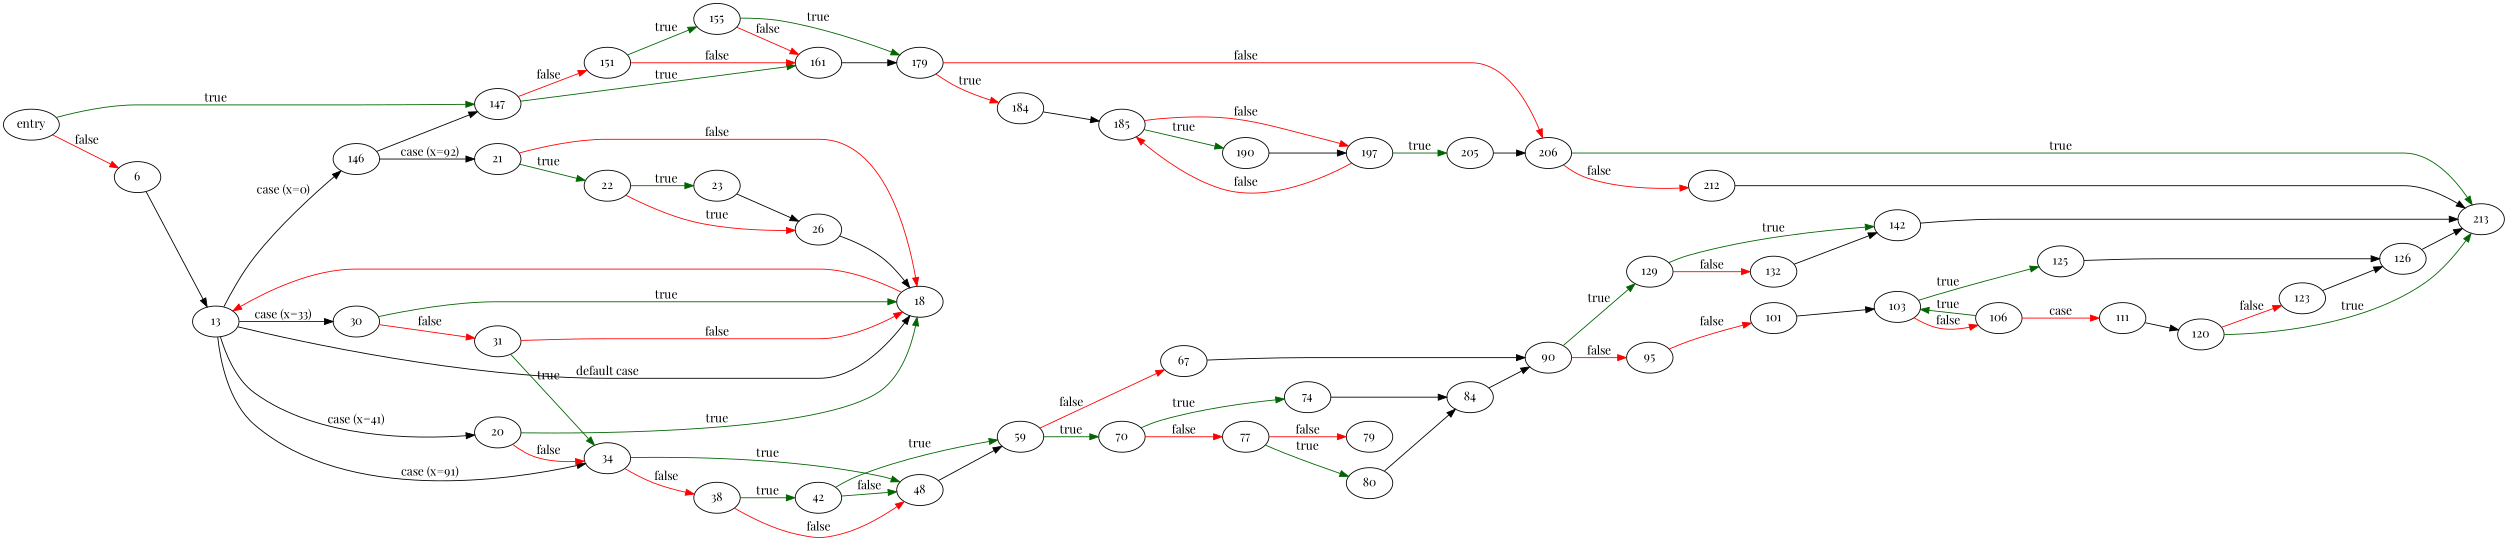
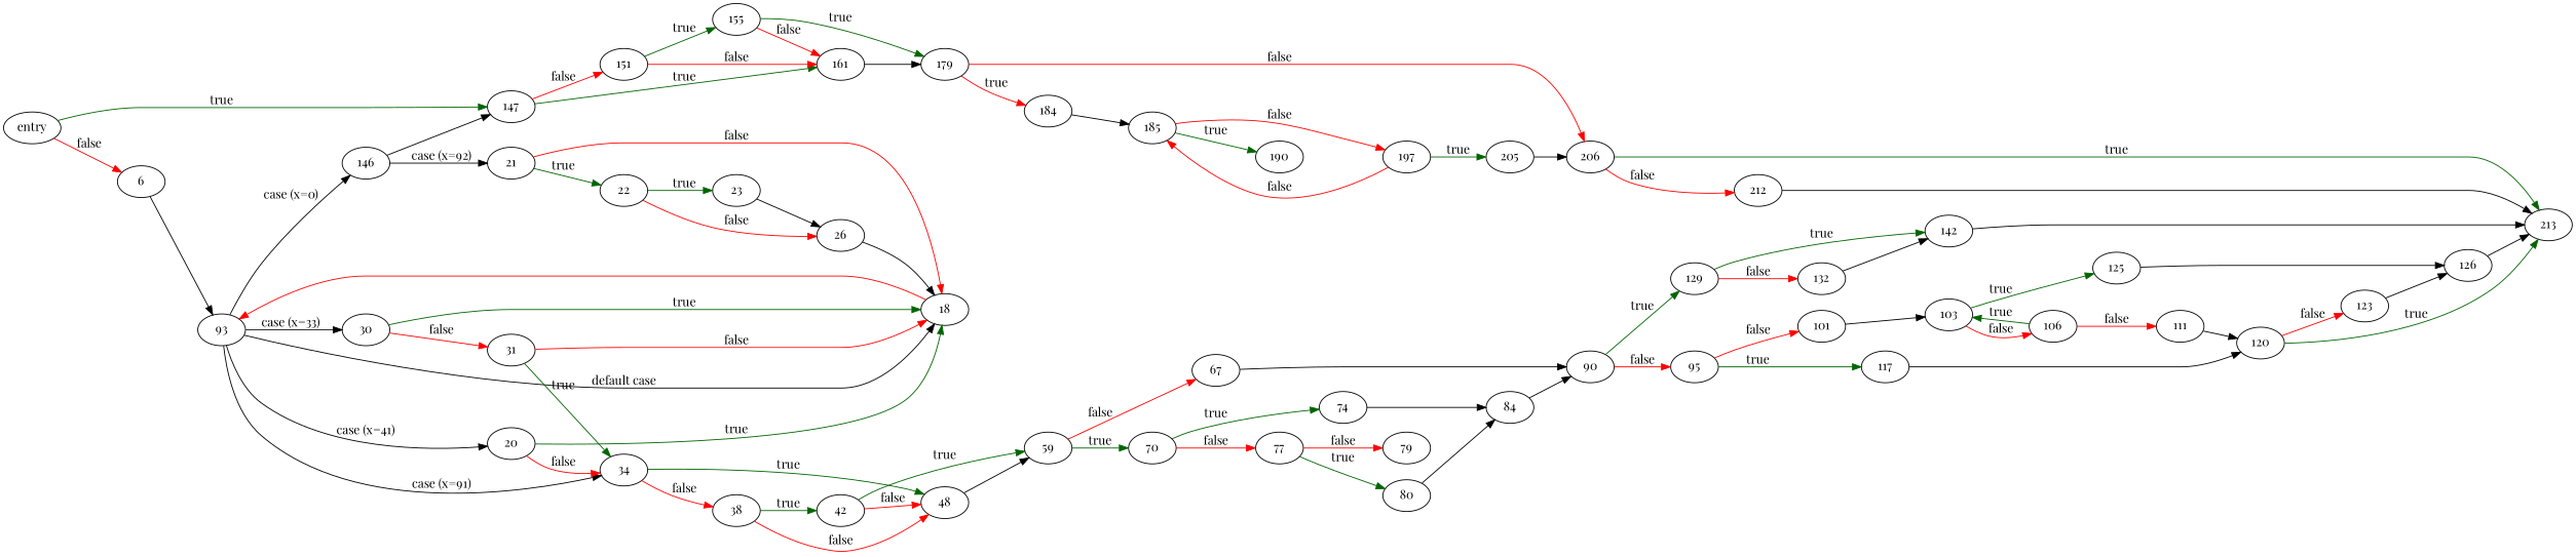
  digraph {
    fontname="Playfair Display"
    rankdir=LR
    node [fontname="Playfair Display"]
    edge [fontname="Playfair Display"]
    n1 [label=entry]
    6
    147
-   13
+   13 [label=93]
    151
    161
    18
    20
    30
    34
    146
    21
    22
    31
    38
    48
    23
    26
    42
    59
    67
    70
    90
    74
    77
    95
    129
    84
    79
    80
    101
+   117
    132
    142
    103
    120
    106
    125
    111
    126
    123
    213
    155
    179
    184
    206
    185
    212
    190
    197
    205
    n1 -> 6 [color=red label=false]
    n1 -> 147 [color=darkgreen label=true]
    6 -> 13
    147 -> 151 [color=red label=false]
    147 -> 161 [color=darkgreen label=true]
    13 -> 18 [label="default case"]
    13 -> 20 [label="case (x=41)"]
    13 -> 30 [label="case (x=33)"]
    13 -> 34 [label="case (x=91)"]
    13 -> 146 [label="case (x=0)"]
    151 -> 161 [color=red label=false]
    151 -> 155 [color=darkgreen label=true]
    161 -> 179
    18 -> 13 [color=red]
    20 -> 18 [color=darkgreen label=true]
    20 -> 34 [color=red label=false]
    30 -> 18 [color=darkgreen label=true]
    30 -> 31 [color=red label=false]
    34 -> 38 [color=red label=false]
    34 -> 48 [color=darkgreen label=true]
    146 -> 147
    146 -> 21 [label="case (x=92)"]
    21 -> 18 [color=red label=false]
    21 -> 22 [color=darkgreen label=true]
    22 -> 23 [color=darkgreen label=true]
-   22 -> 26 [color=red label=true]
+   22 -> 26 [color=red label=false]
    31 -> 18 [color=red label=false]
    31 -> 34 [color=darkgreen label=true]
    38 -> 48 [color=red label=false]
    38 -> 42 [color=darkgreen label=true]
    48 -> 59
    23 -> 26
    26 -> 18
-   42 -> 48 [color=darkgreen label=false]
+   42 -> 48 [color=red label=false]
    42 -> 59 [color=darkgreen label=true]
    59 -> 67 [color=red label=false]
    59 -> 70 [color=darkgreen label=true]
    67 -> 90
    70 -> 74 [color=darkgreen label=true]
    70 -> 77 [color=red label=false]
    90 -> 95 [color=red label=false]
    90 -> 129 [color=darkgreen label=true]
    74 -> 84
    77 -> 79 [color=red label=false]
    77 -> 80 [color=darkgreen label=true]
    95 -> 101 [color=red label=false]
+   95 -> 117 [color=darkgreen label=true]
    129 -> 132 [color=red label=false]
    129 -> 142 [color=darkgreen label=true]
    84 -> 90
    80 -> 84
    101 -> 103
+   117 -> 120
    132 -> 142
    142 -> 213
    103 -> 106 [color=red label=false]
    103 -> 125 [color=darkgreen label=true]
    120 -> 123 [color=red label=false]
    120 -> 213 [color=darkgreen label=true]
    106 -> 103 [color=darkgreen label=true]
-   106 -> 111 [color=red label=case]
+   106 -> 111 [color=red label=false]
    125 -> 126
    111 -> 120
    126 -> 213
    123 -> 126
    155 -> 161 [color=red label=false]
    155 -> 179 [color=darkgreen label=true]
    179 -> 184 [color=red label=true]
    179 -> 206 [color=red label=false]
    184 -> 185
    206 -> 213 [color=darkgreen label=true]
    206 -> 212 [color=red label=false]
    185 -> 190 [color=darkgreen label=true]
    185 -> 197 [color=red label=false]
    212 -> 213
-   190 -> 197
    197 -> 185 [color=red label=false]
    197 -> 205 [color=darkgreen label=true]
    205 -> 206
  }
